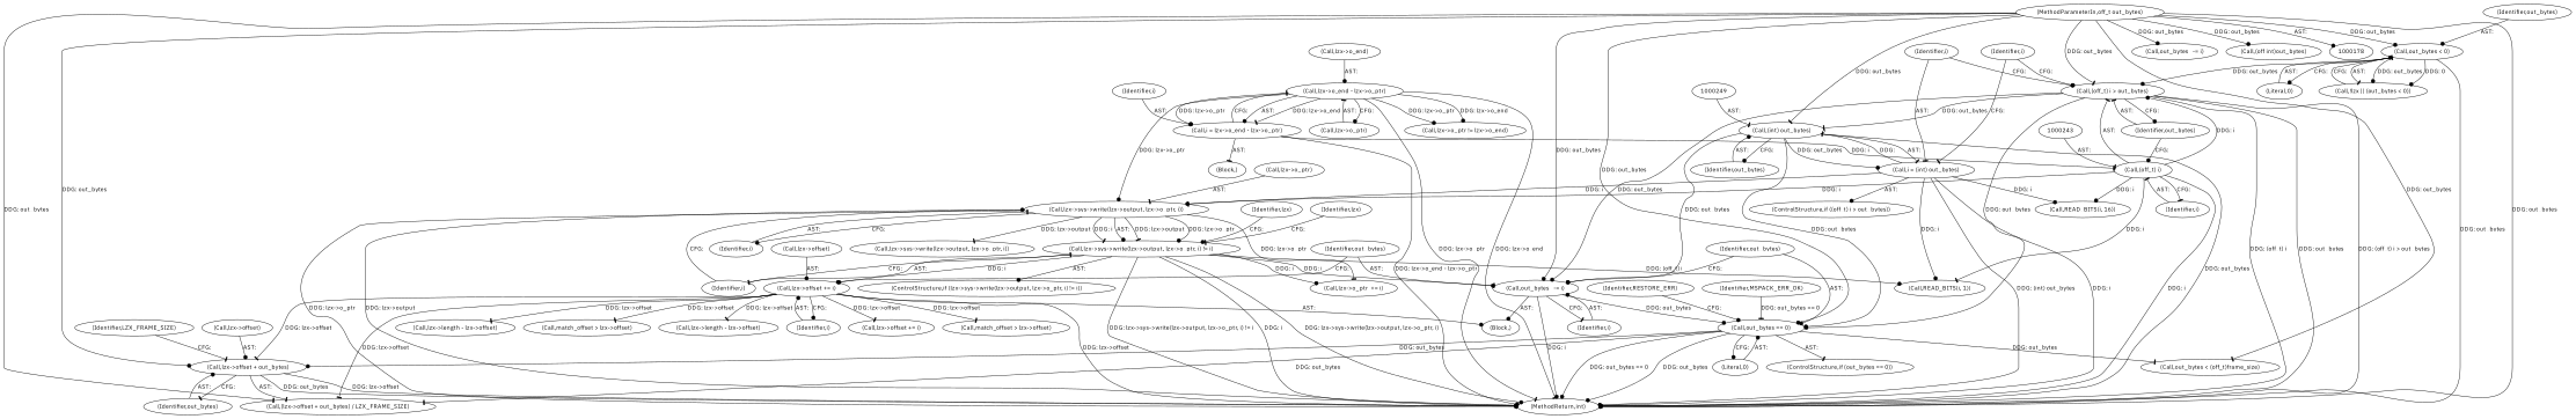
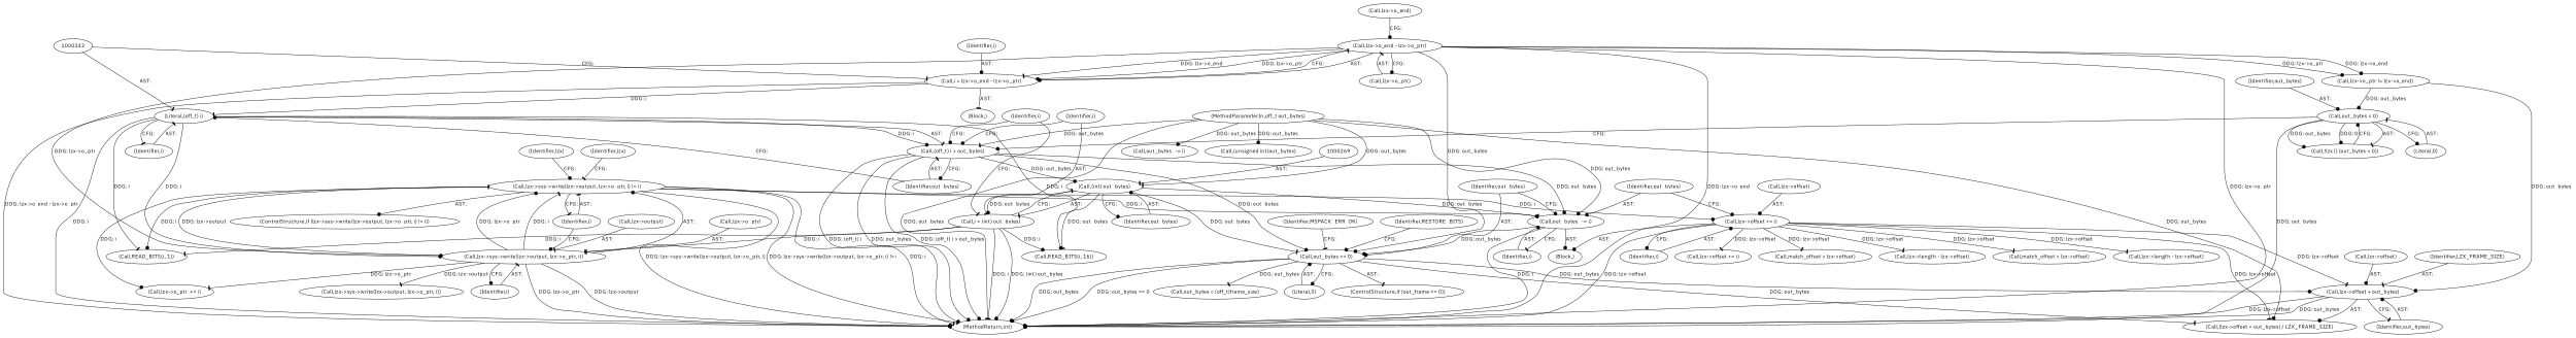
  digraph {
    fontname="IBM Plex Sans"
    node [fontname="IBM Plex Sans"]
    edge [arrowhead=dot fontname="IBM Plex Sans"]
    n1 [label="(Call,lzx->offset + out_bytes)"]
    n2 [label="(MethodReturn,int)"]
    n3 [label="(Call,(lzx->offset + out_bytes) / LZX_FRAME_SIZE)"]
    n4 [label="(Identifier,out_bytes)"]
    n5 [label="(Call,lzx->offset += i)"]
    n6 [label="(Call,lzx->length - lzx->offset)"]
    n7 [label="(Call,match_offset > lzx->offset)"]
    n8 [label="(Call,lzx->length - lzx->offset)"]
    n9 [label="(Identifier,i)"]
    n10 [label="(Block,)"]
    n11 [label="(Call,lzx->offset += i)"]
    n12 [label="(Call,match_offset > lzx->offset)"]
    n13 [label="(Call,lzx->sys->write(lzx->output, lzx->o_ptr, i) != i)"]
    n14 [label="(Call,out_bytes   -= i)"]
    n15 [label="(Call,lzx->o_ptr  += i)"]
    n16 [label="(Call,READ_BITS(i, 1))"]
    n17 [label="(Identifier,i)"]
    n18 [label="(ControlStructure,if (lzx->sys->write(lzx->output, lzx->o_ptr, i) != i))"]
    n19 [label="(Call,out_bytes == 0)"]
    n20 [label="(Identifier,i)"]
    n21 [label="(Call,lzx->sys->write(lzx->output, lzx->o_ptr, i))"]
    n22 [label="(Call,READ_BITS(i, 16))"]
    n23 [label="(Identifier,i)"]
    n24 [label="(Call,lzx->sys->write(lzx->output, lzx->o_ptr, i))"]
    n25 [label="(Call,lzx->o_end - lzx->o_ptr)"]
    n26 [label="(Call,i = lzx->o_end - lzx->o_ptr)"]
    n27 [label="(Call,lzx->o_ptr)"]
    n28 [label="(Call,lzx->o_ptr != lzx->o_end)"]
-   n29 [label="(Call,(off_t) i)"]
+   n29 [label="(Literal,(off_t) i)"]
    n30 [label="(Block,)"]
    n31 [label="(Call,(off_t) i > out_bytes)"]
    n32 [label="(Identifier,i)"]
    n33 [label="(Call,(int) out_bytes)"]
    n34 [label="(Identifier,out_bytes)"]
    n35 [label="(Call,i = (int) out_bytes)"]
-   n36 [label="(ControlStructure,if ((off_t) i > out_bytes))"]
    n37 [label="(Identifier,out_bytes)"]
    n38 [label="(Call,out_bytes < (off_t)frame_size)"]
    n39 [label="(Literal,0)"]
-   n40 [label="(ControlStructure,if (out_bytes == 0))"]
+   n40 [label="(ControlStructure,if (out_frame == 0))"]
    n41 [label="(Call,out_bytes < 0)"]
    n42 [label="(Literal,0)"]
    n43 [label="(Call,!lzx || (out_bytes < 0))"]
    n44 [label="(MethodParameterIn,off_t out_bytes)"]
    n45 [label="(Call,out_bytes   -= i)"]
-   n46 [label="(Call,(off int)out_bytes)"]
-   1000178
+   n46 [label="(Call,(unsigned int)out_bytes)"]
    n48 [label="(Call,lzx->offset)"]
    n49 [label="(Identifier,i)"]
    n50 [label="(Identifier,out_bytes)"]
    n51 [label="(Call,lzx->o_ptr)"]
    n52 [label="(Call,lzx->offset)"]
    n53 [label="(Identifier,LZX_FRAME_SIZE)"]
    n54 [label="(Identifier,out_bytes)"]
    n55 [label="(Call,lzx->o_end)"]
    n56 [label="(Identifier,lzx)"]
+   n57 [label="(Call,lzx->output)"]
    n58 [label="(Identifier,out_bytes)"]
    n59 [label="(Identifier,i)"]
-   n60 [label="(Identifier,RESTORE_ERR)"]
+   n60 [label="(Identifier,RESTORE_BITS)"]
    n61 [label="(Identifier,MSPACK_ERR_OK)"]
    n62 [label="(Identifier,i)"]
    n63 [label="(Identifier,lzx)"]
    1000243
-   1000249
+   1000249 [label=1000269]
    n1 -> n2 [label="DDG: lzx->offset"]
    n1 -> n2 [label="DDG: out_bytes"]
-   n1 -> n3 [arrowhead=tee label="AST: "]
+   n1 -> n3 [label="AST: "]
    n1 -> n4 [arrowhead=tee label="CFG: "]
    n4 -> n1 [label="AST: "]
    n5 -> n1 [arrowhead=tee label="DDG: lzx->offset"]
    n5 -> n2 [label="DDG: lzx->offset"]
    n5 -> n3 [arrowhead=tee label="DDG: lzx->offset"]
    n5 -> n6 [arrowhead=tee label="DDG: lzx->offset"]
    n5 -> n7 [arrowhead=tee label="DDG: lzx->offset"]
    n5 -> n8 [arrowhead=tee label="DDG: lzx->offset"]
    n5 -> n9 [label="CFG: "]
    n5 -> n10 [label="AST: "]
    n5 -> n11 [arrowhead=tee label="DDG: lzx->offset"]
    n5 -> n12 [arrowhead=tee label="DDG: lzx->offset"]
    n9 -> n5 [label="AST: "]
    n13 -> n2 [arrowhead=tee label="DDG: lzx->sys->write(lzx->output, lzx->o_ptr, i) != i"]
    n13 -> n2 [arrowhead=tee label="DDG: i"]
    n13 -> n2 [label="DDG: lzx->sys->write(lzx->output, lzx->o_ptr, i)"]
    n13 -> n5 [label="DDG: i"]
    n13 -> n14 [arrowhead=tee label="DDG: i"]
    n13 -> n15 [label="DDG: i"]
-   n13 -> n16 [label="DDG: (off_t) i"]
+   n13 -> n16 [label="DDG: i"]
    n13 -> n17 [arrowhead=tee label="CFG: "]
    n13 -> n18 [label="AST: "]
    n14 -> n2 [label="DDG: i"]
    n14 -> n10 [label="AST: "]
    n14 -> n19 [label="DDG: out_bytes"]
    n14 -> n20 [arrowhead=tee label="CFG: "]
    n17 -> n13 [arrowhead=tee label="AST: "]
    n17 -> n21 [label="CFG: "]
    n19 -> n1 [label="DDG: out_bytes"]
    n19 -> n2 [label="DDG: out_bytes == 0"]
    n19 -> n2 [label="DDG: out_bytes"]
    n19 -> n3 [arrowhead=tee label="DDG: out_bytes"]
    n19 -> n38 [arrowhead=tee label="DDG: out_bytes"]
    n19 -> n39 [label="CFG: "]
    n19 -> n40 [arrowhead=tee label="AST: "]
    n20 -> n14 [label="AST: "]
    n21 -> n2 [arrowhead=tee label="DDG: lzx->o_ptr"]
    n21 -> n2 [arrowhead=tee label="DDG: lzx->output"]
    n21 -> n13 [label="AST: "]
    n21 -> n13 [arrowhead=tee label="DDG: lzx->output"]
    n21 -> n13 [label="DDG: lzx->o_ptr"]
    n21 -> n13 [arrowhead=tee label="DDG: i"]
    n21 -> n15 [arrowhead=tee label="DDG: lzx->o_ptr"]
    n21 -> n23 [label="CFG: "]
    n21 -> n24 [arrowhead=tee label="DDG: lzx->output"]
    n23 -> n21 [arrowhead=tee label="AST: "]
    n25 -> n2 [arrowhead=tee label="DDG: lzx->o_ptr"]
    n25 -> n2 [arrowhead=tee label="DDG: lzx->o_end"]
    n25 -> n21 [label="DDG: lzx->o_ptr"]
    n25 -> n26 [label="AST: "]
    n25 -> n26 [arrowhead=tee label="DDG: lzx->o_end"]
    n25 -> n26 [label="DDG: lzx->o_ptr"]
    n25 -> n27 [label="CFG: "]
    n25 -> n28 [label="DDG: lzx->o_ptr"]
    n25 -> n28 [label="DDG: lzx->o_end"]
    n26 -> n2 [label="DDG: lzx->o_end - lzx->o_ptr"]
    n26 -> n25 [arrowhead=tee label="CFG: "]
    n26 -> n29 [arrowhead=tee label="DDG: i"]
    n26 -> n30 [arrowhead=tee label="AST: "]
    n27 -> n25 [arrowhead=tee label="AST: "]
    n29 -> n2 [label="DDG: i"]
    n29 -> n16 [arrowhead=tee label="DDG: i"]
    n29 -> n21 [label="DDG: i"]
    n29 -> n22 [label="DDG: i"]
    n29 -> n31 [arrowhead=tee label="AST: "]
    n29 -> n31 [label="DDG: i"]
    n29 -> n32 [arrowhead=tee label="CFG: "]
    n31 -> n2 [label="DDG: (off_t) i"]
    n31 -> n2 [label="DDG: out_bytes"]
    n31 -> n2 [label="DDG: (off_t) i > out_bytes"]
    n31 -> n14 [label="DDG: out_bytes"]
    n31 -> n19 [label="DDG: out_bytes"]
-   n31 -> n33 [arrowhead=tee label="DDG: out_bytes"]
+   n31 -> n33 [label="DDG: out_bytes"]
    n31 -> n34 [label="CFG: "]
    n32 -> n29 [arrowhead=tee label="AST: "]
-   n33 -> n2 [arrowhead=tee label="DDG: out_bytes"]
+   n33 -> n22 [arrowhead=tee label="DDG: out_bytes"]
    n33 -> n14 [label="DDG: out_bytes"]
-   n33 -> n19 [label="DDG: out_bytes"]
+   n33 -> n19 [arrowhead=tee label="DDG: out_bytes"]
    n33 -> n35 [arrowhead=tee label="AST: "]
    n33 -> n35 [label="DDG: out_bytes"]
    n33 -> n37 [label="CFG: "]
    n34 -> n29 [label="CFG: "]
    n34 -> n31 [arrowhead=tee label="AST: "]
    n35 -> n2 [label="DDG: (int) out_bytes"]
    n35 -> n2 [arrowhead=tee label="DDG: i"]
-   n35 -> n16 [label="DDG: i"]
+   n35 -> n16 [arrowhead=tee label="DDG: i"]
    n35 -> n21 [arrowhead=tee label="DDG: i"]
    n35 -> n22 [label="DDG: i"]
-   n35 -> n33 [arrowhead=tee label="DDG: "]
-   n35 -> n36 [label="AST: "]
+   n35 -> n33 [arrowhead=tee label="CFG: "]
    n37 -> n33 [label="AST: "]
    n39 -> n19 [label="AST: "]
    n41 -> n2 [label="DDG: out_bytes"]
-   n41 -> n31 [label="DDG: out_bytes"]
+   n41 -> n31 [label="CFG: "]
    n41 -> n42 [label="CFG: "]
    n41 -> n43 [arrowhead=tee label="AST: "]
    n41 -> n43 [label="DDG: out_bytes"]
    n41 -> n43 [label="DDG: 0"]
    n42 -> n41 [arrowhead=tee label="AST: "]
    n43 -> n41 [label="CFG: "]
-   n44 -> n1 [label="DDG: out_bytes"]
+   n28 -> n1 [label="DDG: out_bytes"]
    n44 -> n2 [arrowhead=tee label="DDG: out_bytes"]
-   n44 -> n3 [arrowhead=tee label="DDG: out_bytes"]
+   n44 -> n3 [label="DDG: out_bytes"]
    n44 -> n14 [label="DDG: out_bytes"]
-   n44 -> n19 [label="DDG: out_bytes"]
+   n25 -> n19 [label="DDG: out_bytes"]
    n44 -> n31 [arrowhead=tee label="DDG: out_bytes"]
    n44 -> n33 [arrowhead=tee label="DDG: out_bytes"]
-   n44 -> n38 [arrowhead=tee label="DDG: out_bytes"]
-   n44 -> n41 [label="DDG: out_bytes"]
+   n28 -> n41 [label="DDG: out_bytes"]
    n44 -> n45 [label="DDG: out_bytes"]
    n44 -> n46 [label="DDG: out_bytes"]
-   n44 -> 1000178 [label="AST: "]
    n48 -> n5 [label="AST: "]
    n49 -> n26 [label="AST: "]
    n50 -> n14 [label="CFG: "]
    n50 -> n19 [label="AST: "]
    n51 -> n21 [arrowhead=tee label="AST: "]
    n52 -> n1 [label="AST: "]
-   n53 -> n1 [arrowhead=tee label="CFG: "]
+   n53 -> n1 [arrowhead=tee label="AST: "]
    n54 -> n5 [label="CFG: "]
    n54 -> n14 [label="AST: "]
-   n55 -> n25 [label="AST: "]
+   n55 -> n25 [label="CFG: "]
    n56 -> n13 [label="CFG: "]
+   n57 -> n21 [arrowhead=tee label="AST: "]
    n58 -> n41 [label="AST: "]
    n59 -> n31 [label="CFG: "]
    n59 -> n35 [arrowhead=tee label="AST: "]
    n60 -> n19 [label="CFG: "]
-   n61 -> n19 [arrowhead=tee label="DDG: out_bytes == 0"]
+   n61 -> n19 [arrowhead=tee label="CFG: "]
    n62 -> n31 [label="CFG: "]
    n62 -> n35 [arrowhead=tee label="CFG: "]
    n63 -> n13 [arrowhead=tee label="CFG: "]
+   1000243 -> n26 [arrowhead=tee label="CFG: "]
    1000243 -> n29 [arrowhead=tee label="AST: "]
    1000249 -> n33 [arrowhead=tee label="AST: "]
  }
